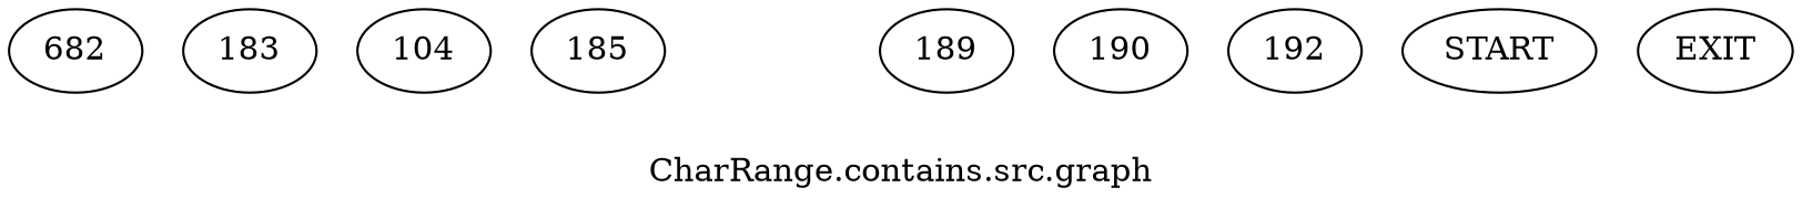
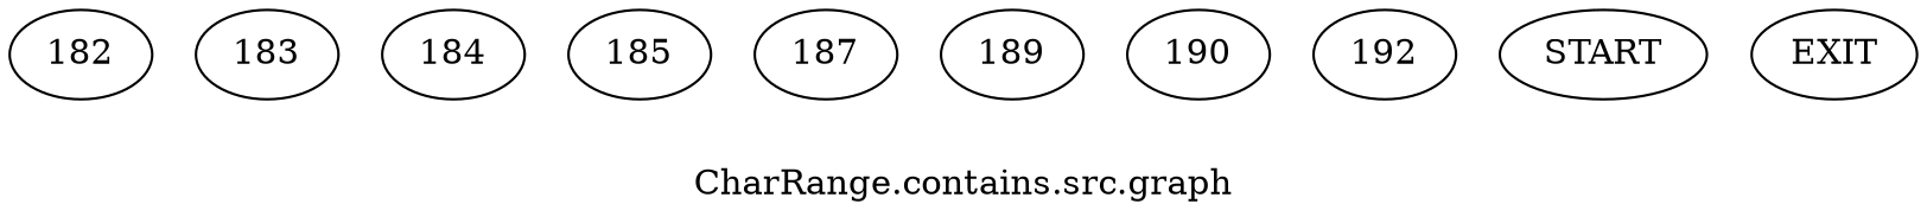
  digraph {
    label="CharRange.contains.src.graph"
-   n1 [label=682]
+   n1 [label=182]
    n2 [label=183]
-   n3 [label=104]
+   n3 [label=184]
    n4 [label=185]
+   n5 [label=187]
    n6 [label=189]
    n7 [label=190]
    n8 [label=192]
    n9 [label=START]
    n10 [label=EXIT]
  }
